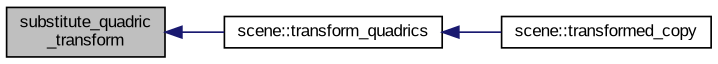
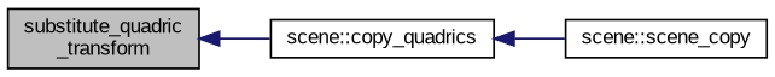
  digraph {
    fontname="Liberation Sans"
    rankdir=LR
    node [color=black fillcolor=white fontname="Liberation Sans" fontsize=10 shape=record style=filled]
    edge [color=midnightblue dir=back fontname="Liberation Sans" fontsize=10 labelfontname=Helvetica labelfontsize=10 style=solid]
    n1 [fillcolor=grey75 fontcolor=black height=0.2 label="substitute_quadric\l_transform" width=0.4]
-   n2 [height=0.2 label="scene::transform_quadrics" width=0.4]
-   n3 [height=0.2 label="scene::transformed_copy" width=0.4]
+   n2 [height=0.2 label="scene::copy_quadrics" width=0.4]
+   n3 [height=0.2 label="scene::scene_copy" width=0.4]
    n1 -> n2
    n2 -> n3
  }
